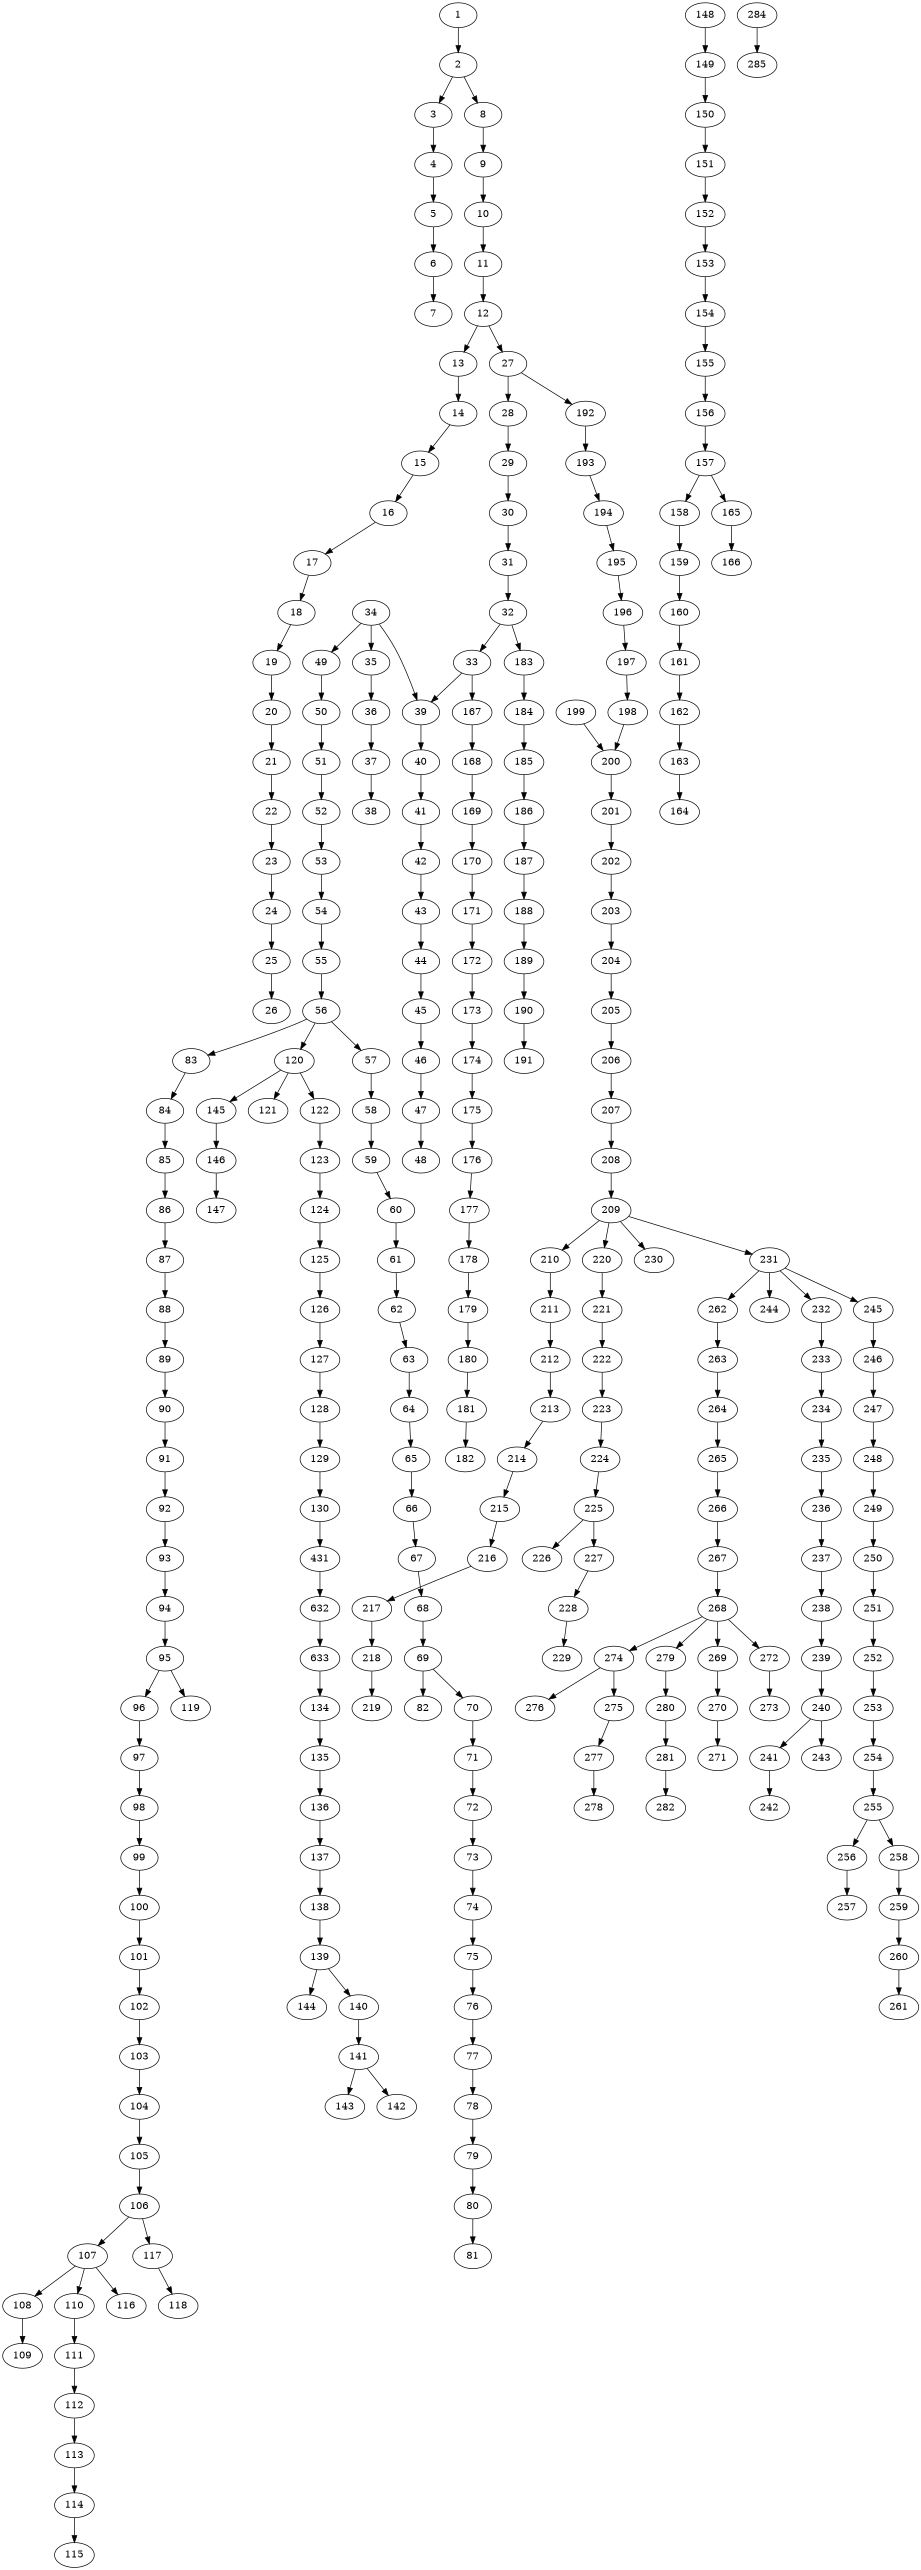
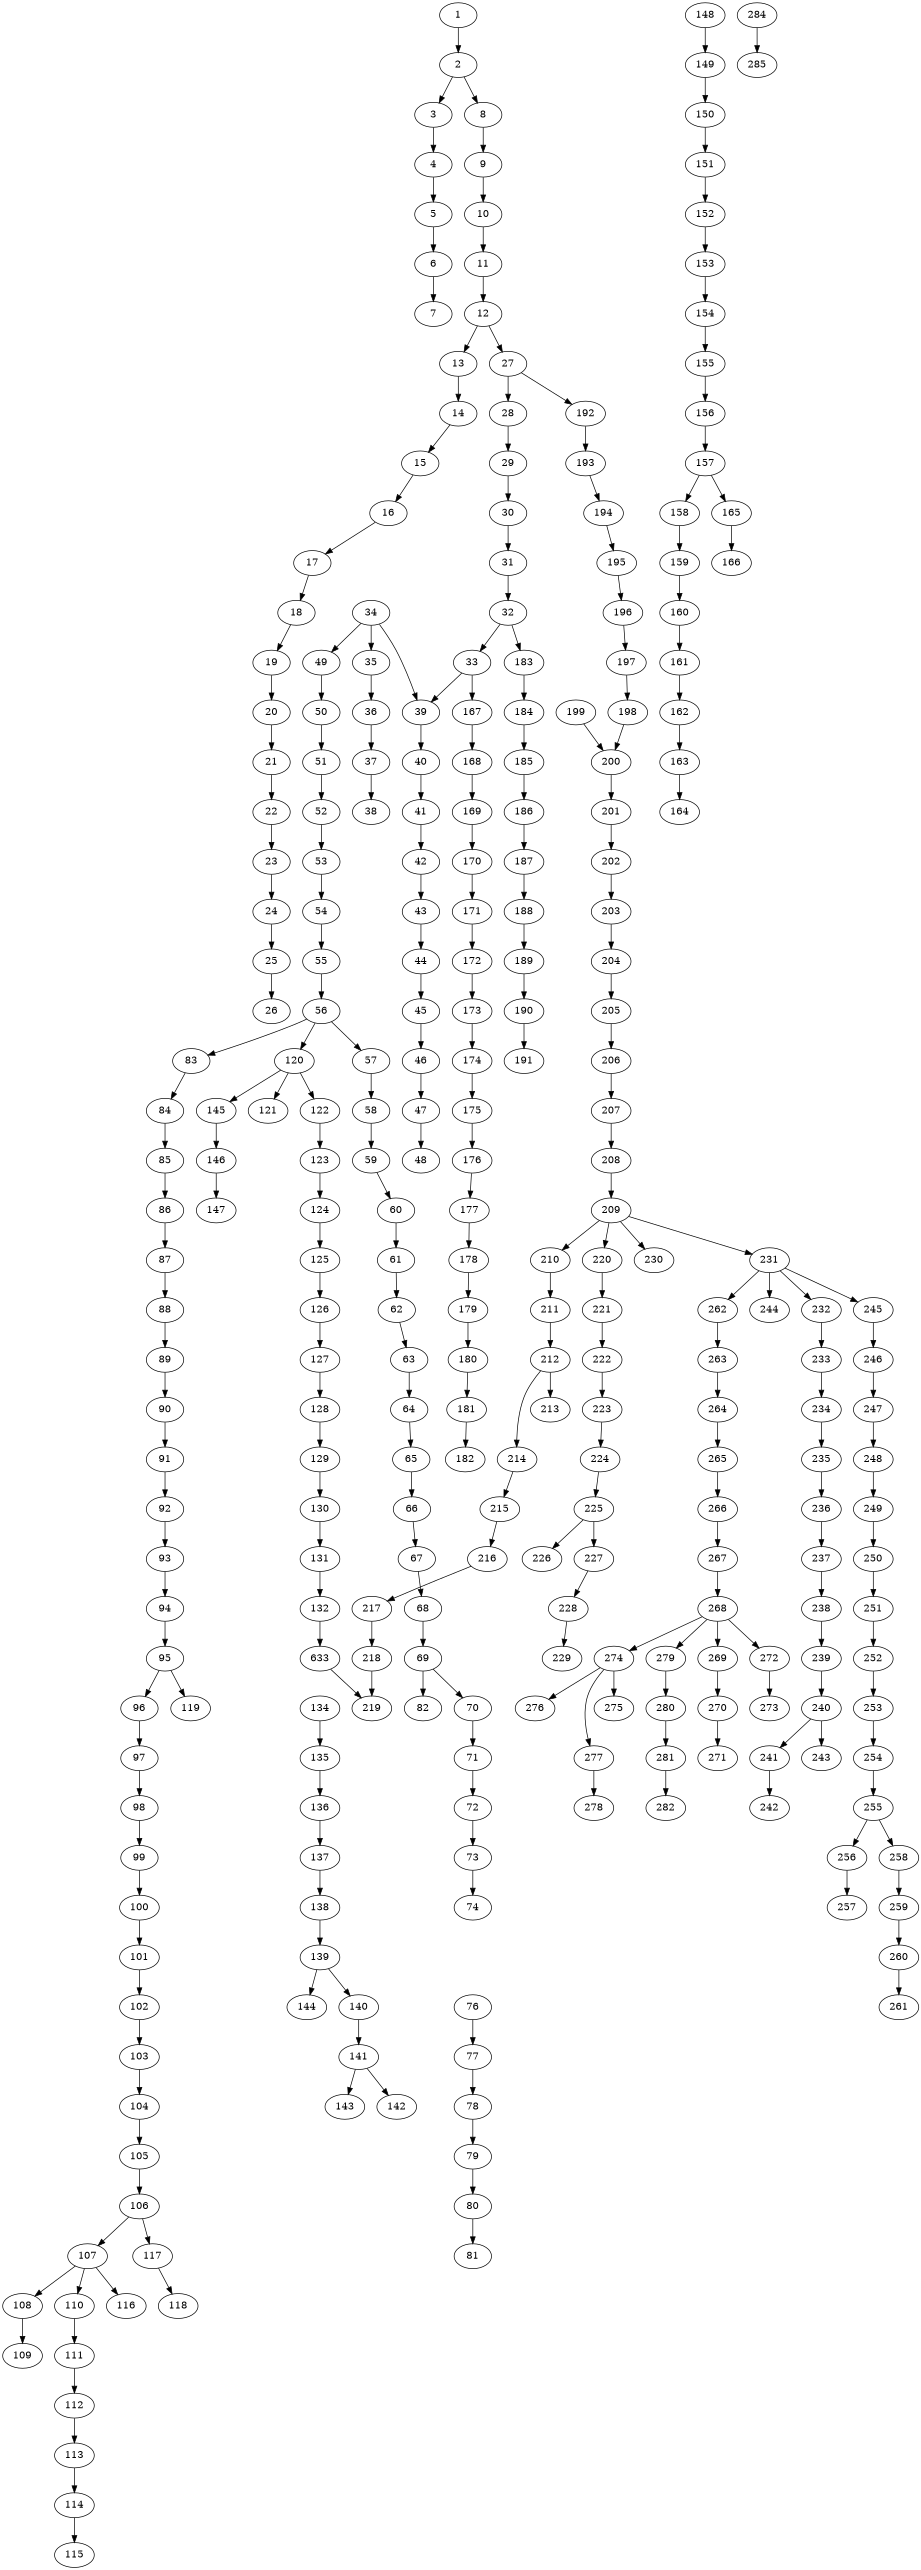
  digraph {
    1
    2
    3
    8
    4
    9
    5
    6
    7
    10
    11
    12
    13
    27
    14
    28
    192
    15
    16
    17
    18
    19
    20
    21
    22
    23
    24
    25
    26
    29
    193
    30
    31
    32
    33
    183
    167
    39
    184
    34
    35
    49
    168
    36
    40
    50
    37
    38
    41
    42
    43
    44
    45
    46
    47
    48
    51
    52
    53
    54
    55
    56
    57
    83
    120
    58
    84
    121
    122
    145
    59
    60
    61
    62
    63
    64
    65
    66
    67
    68
    69
    70
    82
    71
    72
    73
    74
-   75
    76
    77
    78
    79
    80
    81
    85
    86
    87
    88
    89
    90
    91
    92
    93
    94
    95
    96
    119
    97
    98
    99
    100
    101
    102
    103
    104
    105
    106
    107
    117
    108
    110
    116
    118
    109
    111
    112
    113
    114
    115
    123
    146
    124
    125
    126
    127
    128
    129
    130
-   131 [label=431]
-   132 [label=632]
+   131
+   132
    n141 [label=633]
    134
    135
    136
    137
    138
    139
    140
    144
    141
    142
    143
    147
    148
    149
    150
    151
    152
    153
    154
    155
    156
    157
    158
    165
    159
    166
    160
    161
    162
    163
    164
    169
    170
    171
    172
    173
    174
    175
    176
    177
    178
    179
    180
    181
    182
    185
    186
    187
    188
    189
    190
    191
    194
    195
    196
    197
    198
    200
    199
    201
    202
    203
    204
    205
    206
    207
    208
    209
    210
    220
    230
    231
    211
    221
    232
    244
    245
    262
    212
    213
    214
    215
    216
    217
    218
    219
    222
    223
    224
    225
    226
    227
    228
    229
    233
    246
    263
    234
    235
    236
    237
    238
    239
    240
    241
    243
    242
    247
    248
    249
    250
    251
    252
    253
    254
    255
    256
    258
    257
    259
    260
    261
    264
    265
    266
    267
    268
    269
    272
    274
    279
    270
    273
    275
    276
    277
    280
    271
    278
    281
    282
    284
    285
    1 -> 2
    2 -> 3
    2 -> 8
    3 -> 4
    8 -> 9
    4 -> 5
    9 -> 10
    5 -> 6
    6 -> 7
    10 -> 11
    11 -> 12
    12 -> 13
    12 -> 27
    13 -> 14
    27 -> 28
    27 -> 192
    14 -> 15
    28 -> 29
    192 -> 193
    15 -> 16
    16 -> 17
    17 -> 18
    18 -> 19
    19 -> 20
    20 -> 21
    21 -> 22
    22 -> 23
    23 -> 24
    24 -> 25
    25 -> 26
    29 -> 30
    193 -> 194
    30 -> 31
    31 -> 32
    32 -> 33
    32 -> 183
    33 -> 167
    33 -> 39
    183 -> 184
    167 -> 168
    39 -> 40
    184 -> 185
    34 -> 39
    34 -> 35
    34 -> 49
    35 -> 36
    49 -> 50
    168 -> 169
    36 -> 37
    40 -> 41
    50 -> 51
    37 -> 38
    41 -> 42
    42 -> 43
    43 -> 44
    44 -> 45
    45 -> 46
    46 -> 47
    47 -> 48
    51 -> 52
    52 -> 53
    53 -> 54
    54 -> 55
    55 -> 56
    56 -> 57
    56 -> 83
    56 -> 120
    57 -> 58
    83 -> 84
    120 -> 121
    120 -> 122
    120 -> 145
    58 -> 59
    84 -> 85
    122 -> 123
    145 -> 146
    59 -> 60
    60 -> 61
    61 -> 62
    62 -> 63
    63 -> 64
    64 -> 65
    65 -> 66
    66 -> 67
    67 -> 68
    68 -> 69
    69 -> 70
    69 -> 82
    70 -> 71
    71 -> 72
    72 -> 73
    73 -> 74
-   74 -> 75
-   75 -> 76
    76 -> 77
    77 -> 78
    78 -> 79
    79 -> 80
    80 -> 81
    85 -> 86
    86 -> 87
    87 -> 88
    88 -> 89
    89 -> 90
    90 -> 91
    91 -> 92
    92 -> 93
    93 -> 94
    94 -> 95
    95 -> 96
    95 -> 119
    96 -> 97
    97 -> 98
    98 -> 99
    99 -> 100
    100 -> 101
    101 -> 102
    102 -> 103
    103 -> 104
    104 -> 105
    105 -> 106
    106 -> 107
    106 -> 117
    107 -> 108
    107 -> 110
    107 -> 116
    117 -> 118
    108 -> 109
    110 -> 111
    111 -> 112
    112 -> 113
    113 -> 114
    114 -> 115
    123 -> 124
    146 -> 147
    124 -> 125
    125 -> 126
    126 -> 127
    127 -> 128
    128 -> 129
    129 -> 130
    130 -> 131
    131 -> 132
    132 -> n141
-   n141 -> 134
+   n141 -> 219
    134 -> 135
    135 -> 136
    136 -> 137
    137 -> 138
    138 -> 139
    139 -> 140
    139 -> 144
    140 -> 141
    141 -> 142
    141 -> 143
    148 -> 149
    149 -> 150
    150 -> 151
    151 -> 152
    152 -> 153
    153 -> 154
    154 -> 155
    155 -> 156
    156 -> 157
    157 -> 158
    157 -> 165
    158 -> 159
    165 -> 166
    159 -> 160
    160 -> 161
    161 -> 162
    162 -> 163
    163 -> 164
    169 -> 170
    170 -> 171
    171 -> 172
    172 -> 173
    173 -> 174
    174 -> 175
    175 -> 176
    176 -> 177
    177 -> 178
    178 -> 179
    179 -> 180
    180 -> 181
    181 -> 182
    185 -> 186
    186 -> 187
    187 -> 188
    188 -> 189
    189 -> 190
    190 -> 191
    194 -> 195
    195 -> 196
    196 -> 197
    197 -> 198
    198 -> 200
    200 -> 201
    199 -> 200
    201 -> 202
    202 -> 203
    203 -> 204
    204 -> 205
    205 -> 206
    206 -> 207
    207 -> 208
    208 -> 209
    209 -> 210
    209 -> 220
    209 -> 230
    209 -> 231
    210 -> 211
    220 -> 221
    231 -> 232
    231 -> 244
    231 -> 245
    231 -> 262
    211 -> 212
    221 -> 222
    232 -> 233
    245 -> 246
    262 -> 263
    212 -> 213
-   213 -> 214
+   212 -> 214
    214 -> 215
    215 -> 216
    216 -> 217
    217 -> 218
    218 -> 219
    222 -> 223
    223 -> 224
    224 -> 225
    225 -> 226
    225 -> 227
    227 -> 228
    228 -> 229
    233 -> 234
    246 -> 247
    263 -> 264
    234 -> 235
    235 -> 236
    236 -> 237
    237 -> 238
    238 -> 239
    239 -> 240
    240 -> 241
    240 -> 243
    241 -> 242
    247 -> 248
    248 -> 249
    249 -> 250
    250 -> 251
    251 -> 252
    252 -> 253
    253 -> 254
    254 -> 255
    255 -> 256
    255 -> 258
    256 -> 257
    258 -> 259
    259 -> 260
    260 -> 261
    264 -> 265
    265 -> 266
    266 -> 267
    267 -> 268
    268 -> 269
    268 -> 272
    268 -> 274
    268 -> 279
    269 -> 270
    272 -> 273
    274 -> 275
    274 -> 276
-   275 -> 277
+   274 -> 277
    279 -> 280
    270 -> 271
    277 -> 278
    280 -> 281
    281 -> 282
    284 -> 285
  }
